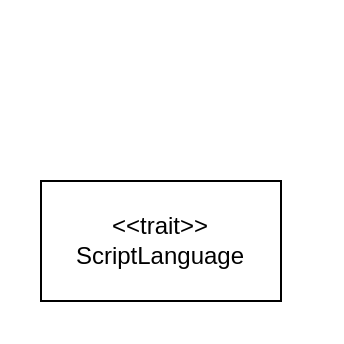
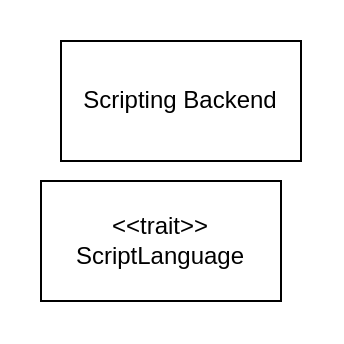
  <mxCell id="0" />
  <mxCell id="1" parent="0" />
+ <mxCell id="2" value="Scripting Backend" style="rounded=0;whiteSpace=wrap;html=1;" parent="1" vertex="1"><mxGeometry x="30" y="20" width="120" height="60" as="geometry" /></mxCell>
  <mxCell id="3" value="&amp;lt;&amp;lt;trait&amp;gt;&amp;gt;&lt;br&gt;ScriptLanguage" style="whiteSpace=wrap;html=1;rounded=0;" parent="1" vertex="1"><mxGeometry x="20" y="90" width="120" height="60" as="geometry" /></mxCell>
